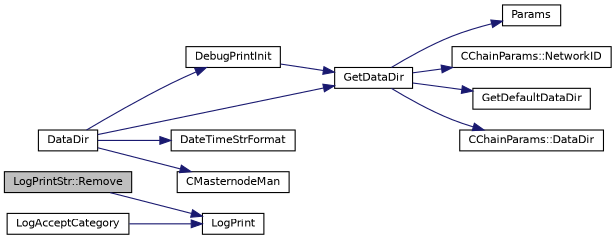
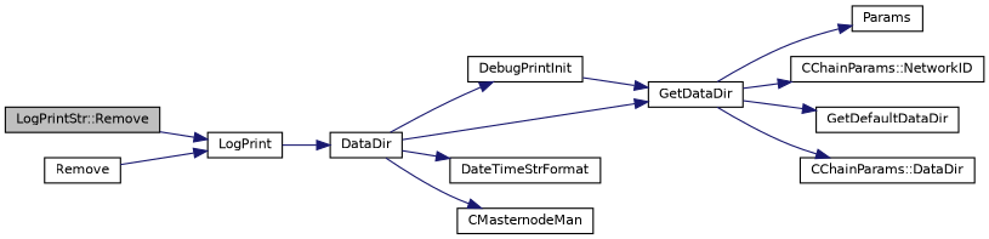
  digraph {
    rankdir=LR
    node [color=black fillcolor=white fontname=Helvetica fontsize=10 shape=record style=filled]
    edge [color=midnightblue fontname=Helvetica fontsize=10 labelfontname=Helvetica labelfontsize=10 style=solid]
    n1 [fillcolor=grey75 fontcolor=black height=0.2 label="LogPrintStr::Remove" width=0.4]
    n2 [height=0.2 label=LogPrint width=0.4]
    n3 [height=0.2 label=DataDir width=0.4]
-   n4 [height=0.2 label=LogAcceptCategory width=0.4]
+   n4 [height=0.2 label=Remove width=0.4]
    n5 [height=0.2 label=DebugPrintInit width=0.4]
    n6 [height=0.2 label=GetDataDir width=0.4]
    n7 [height=0.2 label=DateTimeStrFormat width=0.4]
    n8 [height=0.2 label=CMasternodeMan width=0.4]
    n9 [height=0.2 label=Params width=0.4]
    n10 [height=0.2 label="CChainParams::NetworkID" width=0.4]
    n11 [height=0.2 label=GetDefaultDataDir width=0.4]
    n12 [height=0.2 label="CChainParams::DataDir" width=0.4]
    n1 -> n2
+   n2 -> n3
    n3 -> n5
    n3 -> n6
    n3 -> n7
    n3 -> n8
    n4 -> n2
    n5 -> n6
    n6 -> n9
    n6 -> n10
    n6 -> n11
    n6 -> n12
  }
